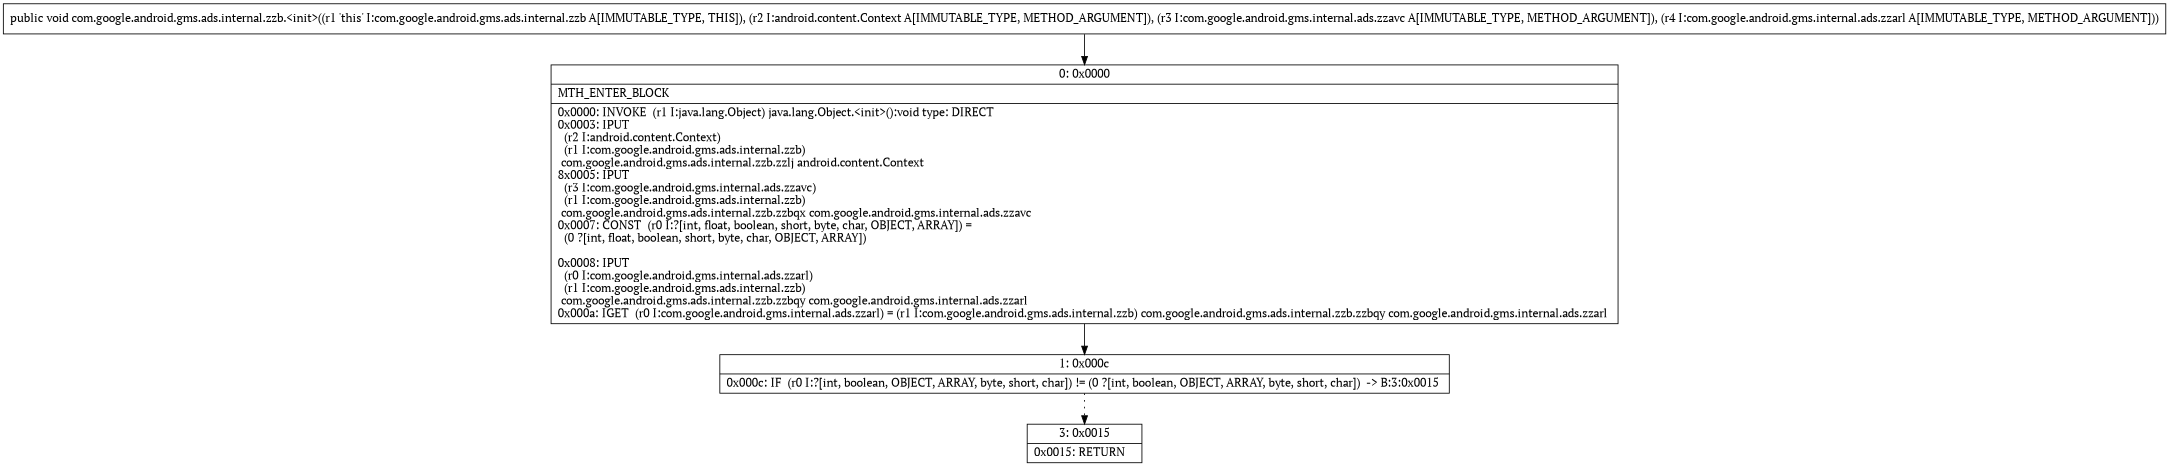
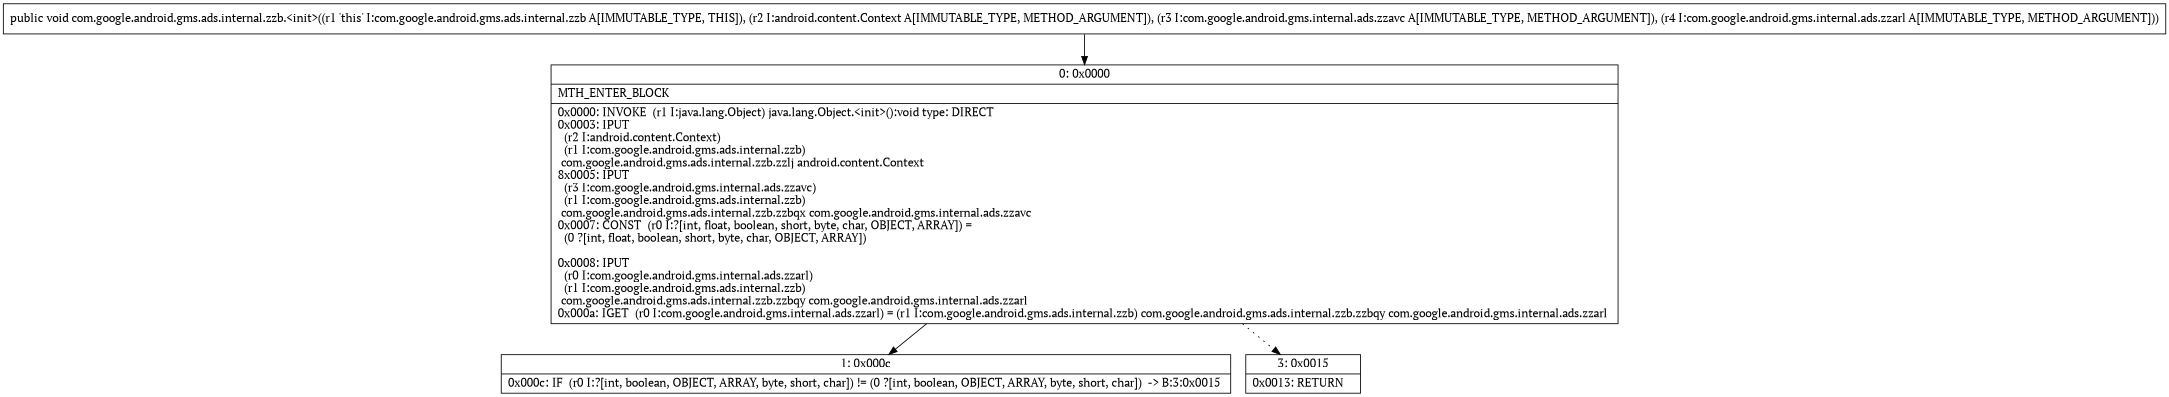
  digraph {
    fontname="PT Serif"
    node [fontname="PT Serif" shape=record]
    edge [arrowhead=normal fontname="PT Serif" style=solid]
    n1 [label="{0\:\ 0x0000|MTH_ENTER_BLOCK\l|0x0000: INVOKE  (r1 I:java.lang.Object) java.lang.Object.\<init\>():void type: DIRECT \l0x0003: IPUT  \l  (r2 I:android.content.Context)\l  (r1 I:com.google.android.gms.ads.internal.zzb)\l com.google.android.gms.ads.internal.zzb.zzlj android.content.Context \l8x0005: IPUT  \l  (r3 I:com.google.android.gms.internal.ads.zzavc)\l  (r1 I:com.google.android.gms.ads.internal.zzb)\l com.google.android.gms.ads.internal.zzb.zzbqx com.google.android.gms.internal.ads.zzavc \l0x0007: CONST  (r0 I:?[int, float, boolean, short, byte, char, OBJECT, ARRAY]) = \l  (0 ?[int, float, boolean, short, byte, char, OBJECT, ARRAY])\l \l0x0008: IPUT  \l  (r0 I:com.google.android.gms.internal.ads.zzarl)\l  (r1 I:com.google.android.gms.ads.internal.zzb)\l com.google.android.gms.ads.internal.zzb.zzbqy com.google.android.gms.internal.ads.zzarl \l0x000a: IGET  (r0 I:com.google.android.gms.internal.ads.zzarl) = (r1 I:com.google.android.gms.ads.internal.zzb) com.google.android.gms.ads.internal.zzb.zzbqy com.google.android.gms.internal.ads.zzarl \l}"]
    n2 [label="{1\:\ 0x000c|0x000c: IF  (r0 I:?[int, boolean, OBJECT, ARRAY, byte, short, char]) != (0 ?[int, boolean, OBJECT, ARRAY, byte, short, char])  \-\> B:3:0x0015 \l}"]
-   n3 [label="{3\:\ 0x0015|0x0015: RETURN   \l}"]
+   n3 [label="{3\:\ 0x0015|0x0013: RETURN   \l}"]
    n4 [label="{public void com.google.android.gms.ads.internal.zzb.\<init\>((r1 'this' I:com.google.android.gms.ads.internal.zzb A[IMMUTABLE_TYPE, THIS]), (r2 I:android.content.Context A[IMMUTABLE_TYPE, METHOD_ARGUMENT]), (r3 I:com.google.android.gms.internal.ads.zzavc A[IMMUTABLE_TYPE, METHOD_ARGUMENT]), (r4 I:com.google.android.gms.internal.ads.zzarl A[IMMUTABLE_TYPE, METHOD_ARGUMENT])) }"]
    n1 -> n2
-   n2 -> n3 [style=dotted]
+   n1 -> n3 [style=dotted]
    n4 -> n1
  }
